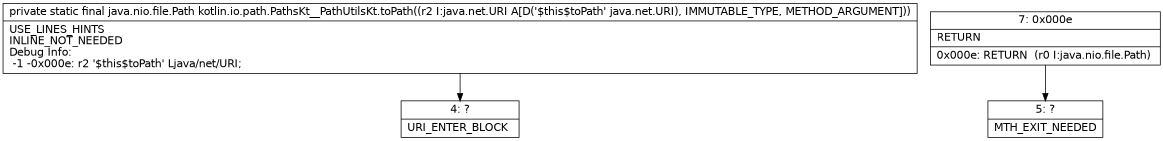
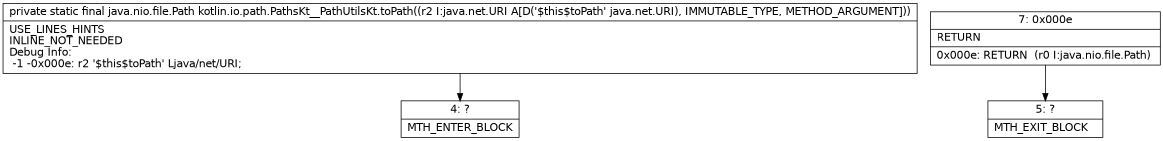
  digraph {
    fontname="DejaVu Sans"
    node [fontname="DejaVu Sans" shape=record]
    edge [fontname="DejaVu Sans"]
-   n1 [label="{4\:\ ?|URI_ENTER_BLOCK\l}"]
+   n1 [label="{4\:\ ?|MTH_ENTER_BLOCK\l}"]
    n2 [label="{7\:\ 0x000e|RETURN\l|0x000e: RETURN  (r0 I:java.nio.file.Path) \l}"]
-   n3 [label="{5\:\ ?|MTH_EXIT_NEEDED\l}"]
+   n3 [label="{5\:\ ?|MTH_EXIT_BLOCK\l}"]
    n4 [label="{private static final java.nio.file.Path kotlin.io.path.PathsKt__PathUtilsKt.toPath((r2 I:java.net.URI A[D('$this$toPath' java.net.URI), IMMUTABLE_TYPE, METHOD_ARGUMENT]))  | USE_LINES_HINTS\lINLINE_NOT_NEEDED\lDebug Info:\l  \-1 \-0x000e: r2 '$this$toPath' Ljava\/net\/URI;\l}"]
    n2 -> n3
    n4 -> n1
  }
